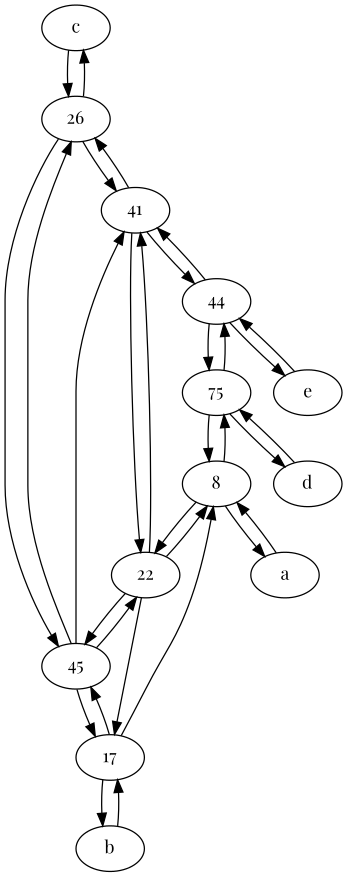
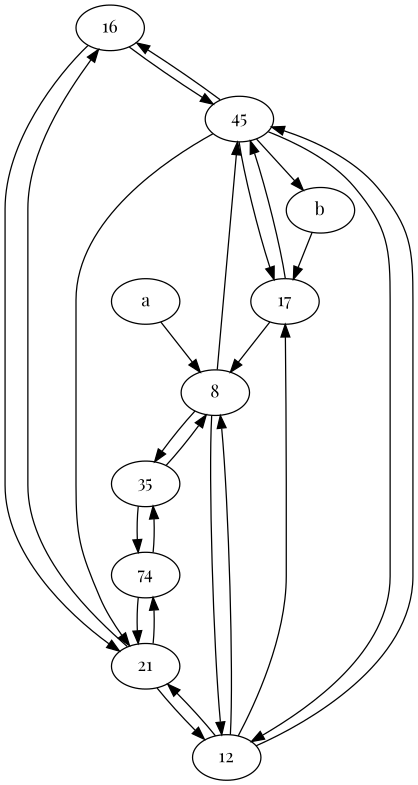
  digraph {
    fontname="Playfair Display"
    node [fontname="Playfair Display"]
    edge [fontname="Playfair Display"]
-   c
-   26
+   26 [label=16]
    45
-   41
+   41 [label=21]
    17
-   22
-   44
+   22 [label=12]
+   44 [label=74]
    b
    8
-   35 [label=75]
-   d
+   35
    a
-   e
-   c -> 26
-   26 -> c
    26 -> 45
    26 -> 41
    45 -> 26
    45 -> 41
    45 -> 17
    45 -> 22
    41 -> 26
    41 -> 22
    41 -> 44
    17 -> 45
-   17 -> b
+   45 -> b
    17 -> 8
    22 -> 45
    22 -> 41
    22 -> 17
    22 -> 8
    44 -> 41
    44 -> 35
-   44 -> e
    b -> 17
    8 -> 22
    8 -> 35
-   8 -> a
+   8 -> 45
    35 -> 44
    35 -> 8
-   35 -> d
-   d -> 35
    a -> 8
-   e -> 44
  }
